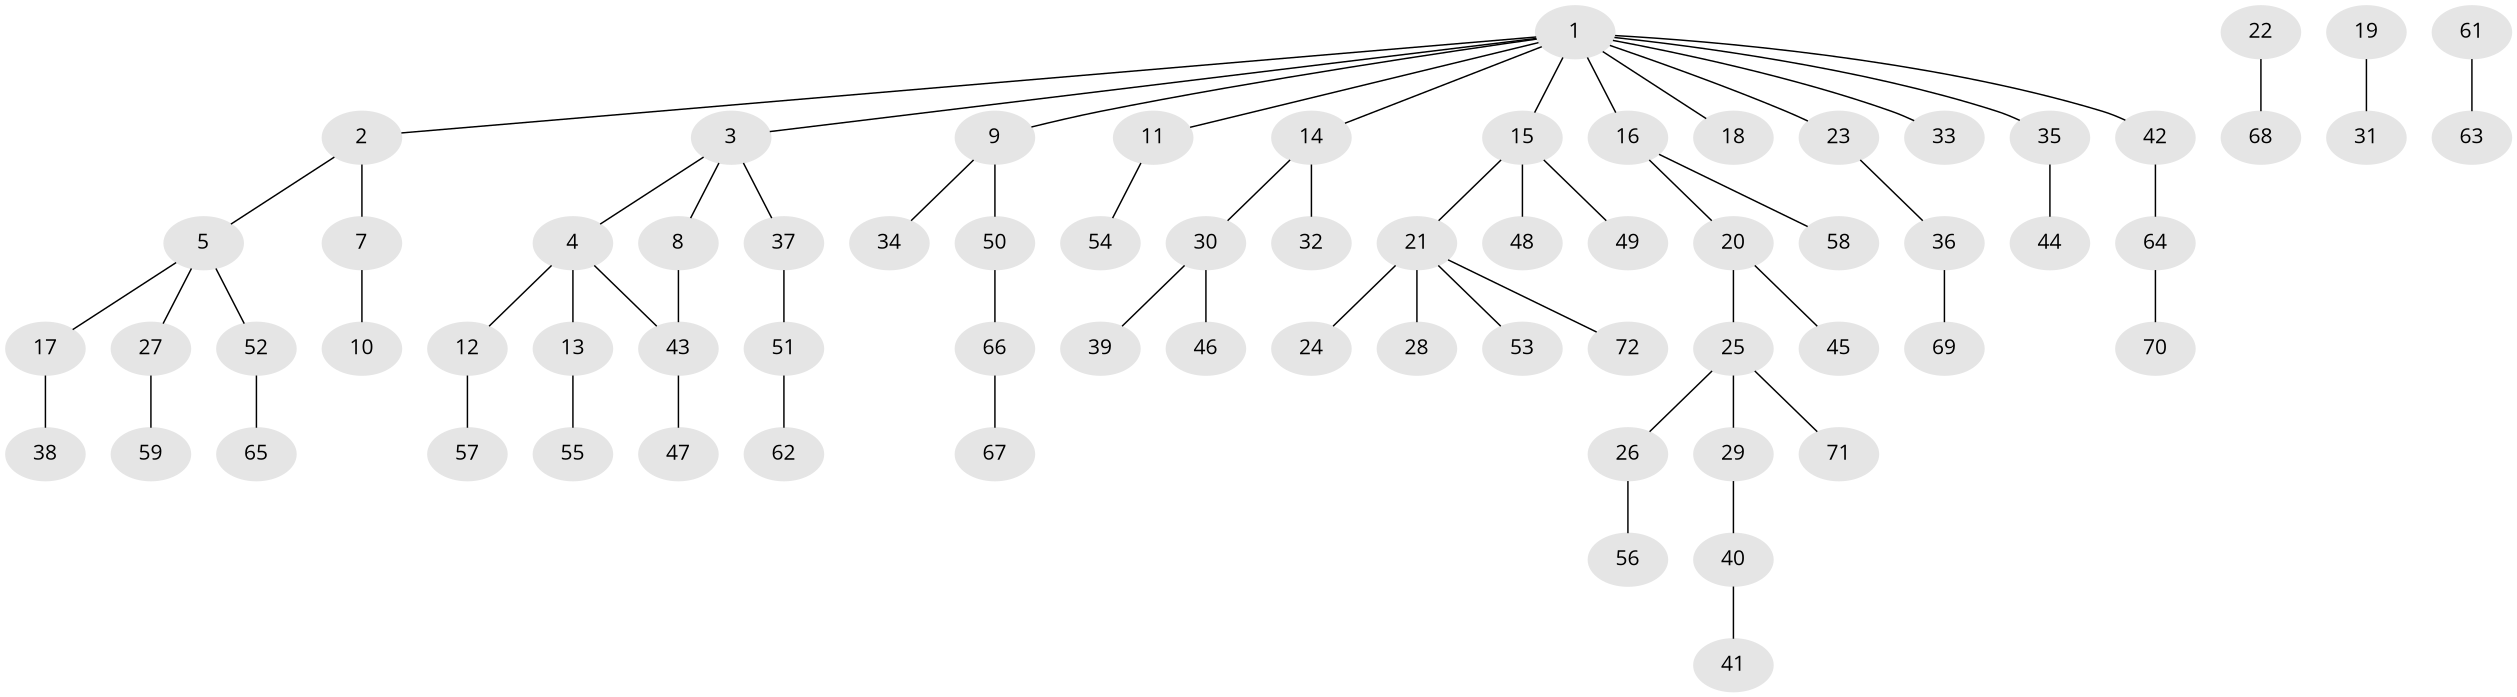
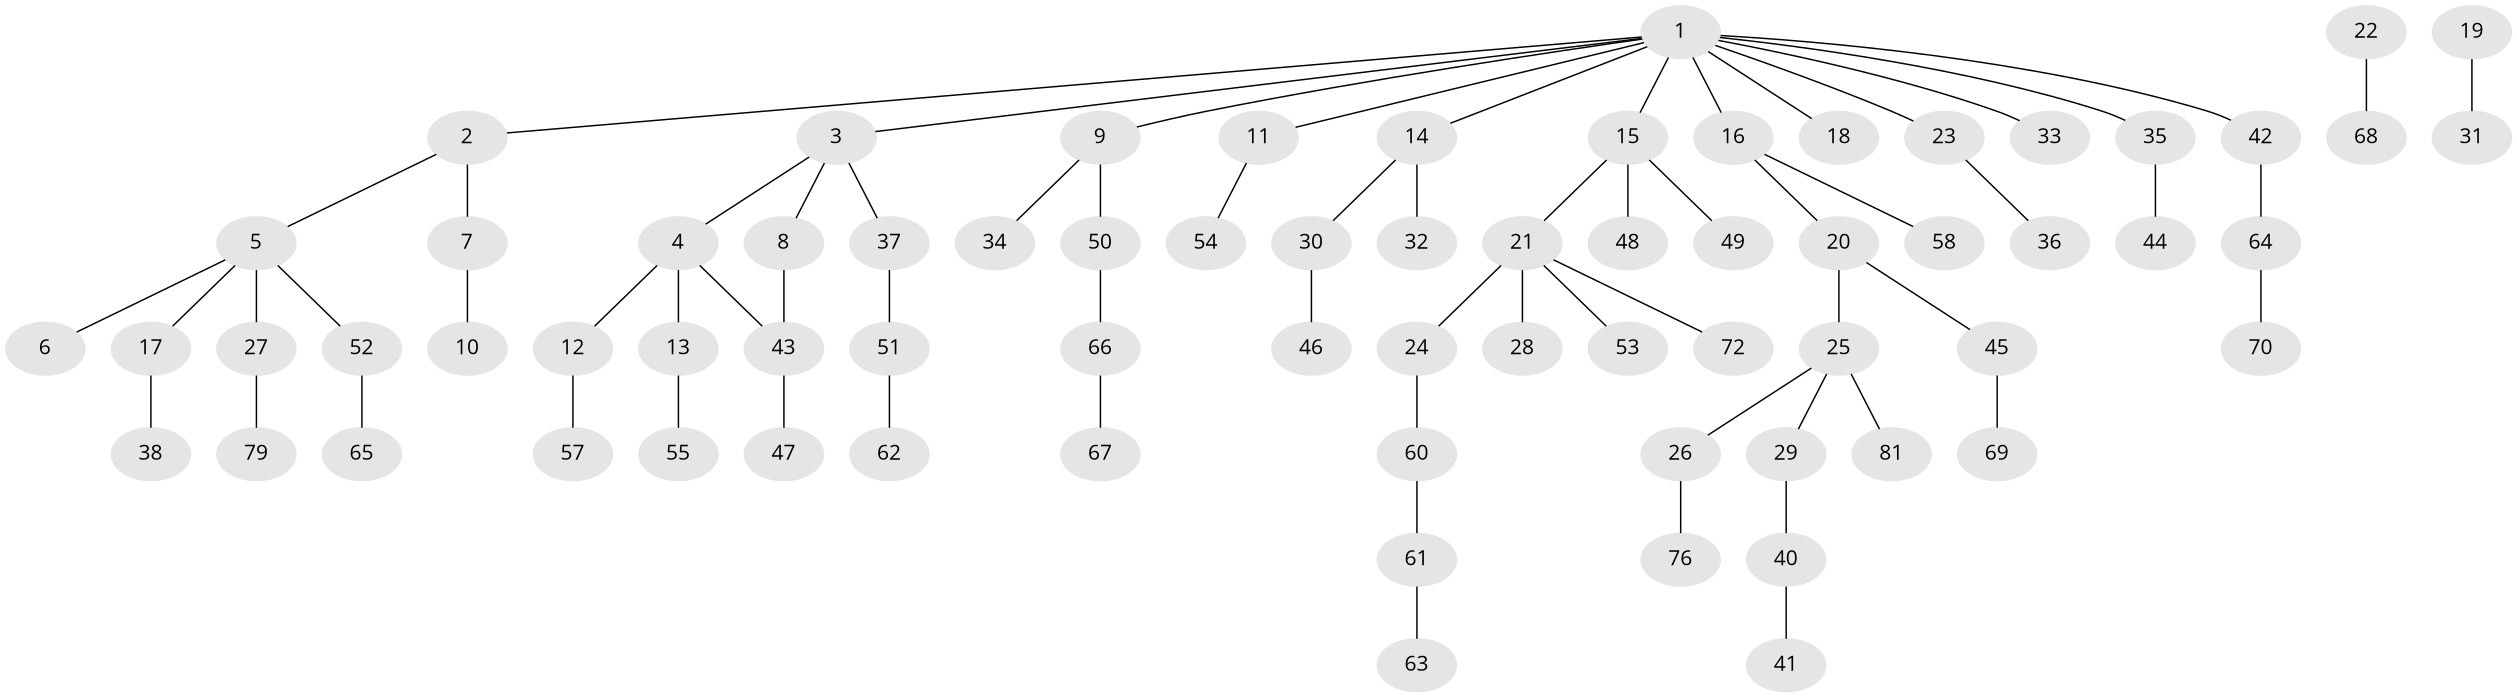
  graph {
    fontname="Open Sans"
    node [color=gray90 fontname="Open Sans" style=filled]
    edge [fontname="Open Sans"]
    1
    2
    3
    9
    11
    14
    15
    16
    18
    23
    33
    35
    42
    5
    7
    4
    8
    37
    34
    50
    54
    30
    32
    21
    48
    49
    20
    58
    36
    44
    64
+   6
    17
    27
    52
    10
    12
    13
    43
    51
    57
    55
    47
    38
-   59
+   59 [label=79]
    65
    22
    68
    66
    19
    31
-   39
    46
    24
    28
    53
    72
    25
    45
    26
    29
-   71
+   71 [label=81]
    69
+   60
    61
-   56
+   56 [label=76]
    40
    41
    70
    62
    67
    63
    1 -- 2
    1 -- 3
    1 -- 9
    1 -- 11
    1 -- 14
    1 -- 15
    1 -- 16
    1 -- 18
    1 -- 23
    1 -- 33
    1 -- 35
    1 -- 42
    2 -- 5
    2 -- 7
    3 -- 4
    3 -- 8
    3 -- 37
    9 -- 34
    9 -- 50
    11 -- 54
    14 -- 30
    14 -- 32
    15 -- 21
    15 -- 48
    15 -- 49
    16 -- 20
    16 -- 58
    23 -- 36
    35 -- 44
    42 -- 64
+   5 -- 6
    5 -- 17
    5 -- 27
    5 -- 52
    7 -- 10
    4 -- 12
    4 -- 13
    4 -- 43
    8 -- 43
    37 -- 51
    50 -- 66
-   30 -- 39
    30 -- 46
    21 -- 24
    21 -- 28
    21 -- 53
    21 -- 72
    20 -- 25
    20 -- 45
    64 -- 70
    17 -- 38
    27 -- 59
    52 -- 65
    12 -- 57
    13 -- 55
    43 -- 47
    51 -- 62
    22 -- 68
    66 -- 67
    19 -- 31
+   24 -- 60
    25 -- 26
    25 -- 29
    25 -- 71
-   36 -- 69
+   45 -- 69
    26 -- 56
    29 -- 40
+   60 -- 61
    61 -- 63
    40 -- 41
  }
